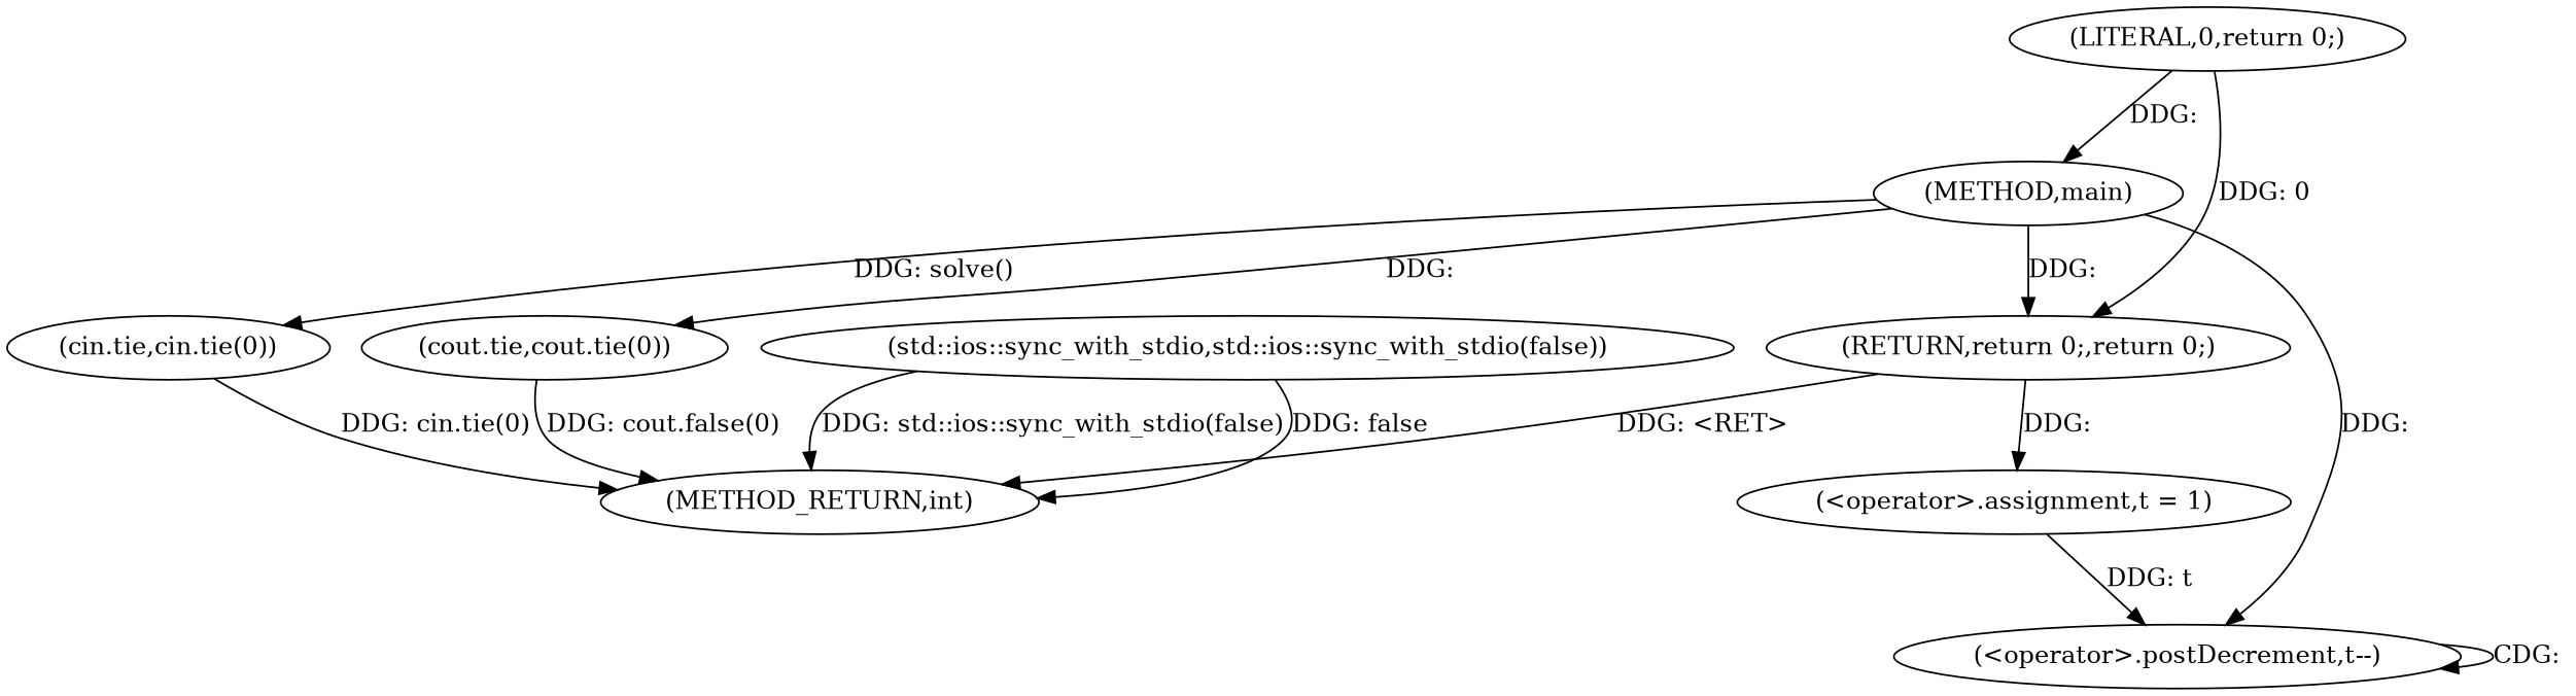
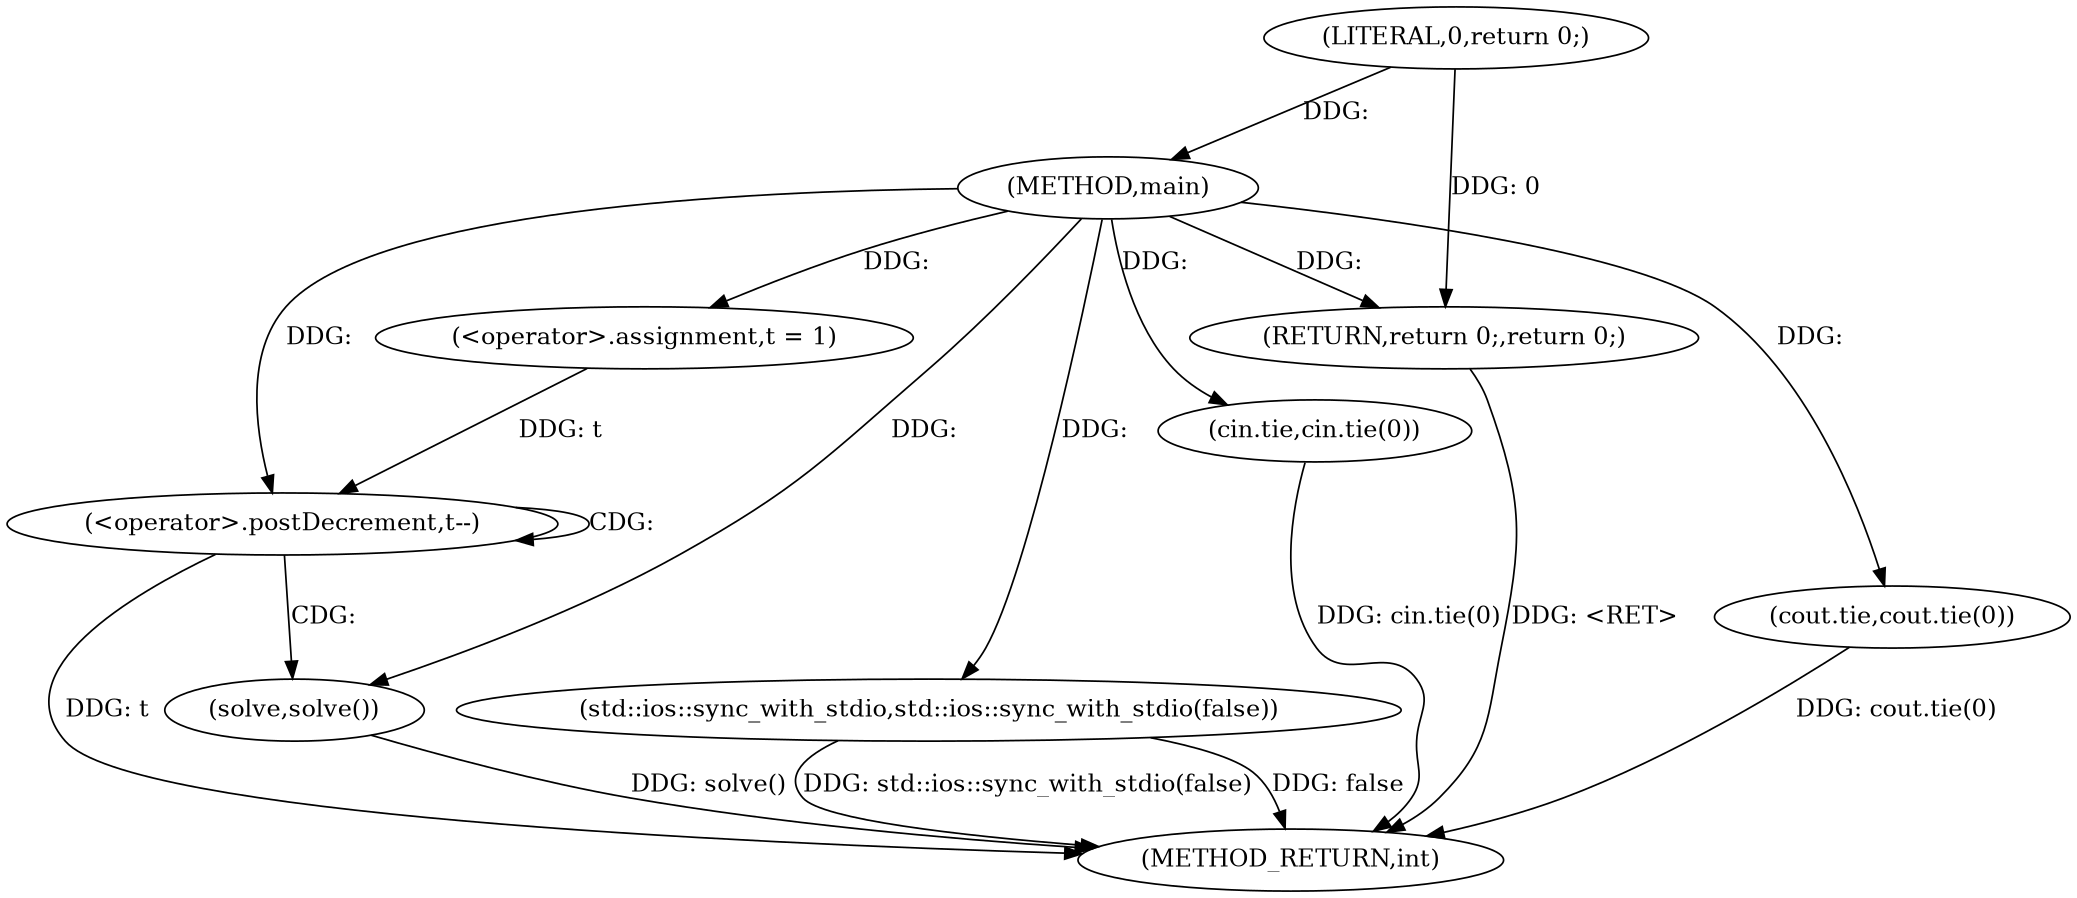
  digraph {
    n1 [label="(METHOD,main)"]
    n2 [label="(std::ios::sync_with_stdio,std::ios::sync_with_stdio(false))"]
    n3 [label="(cin.tie,cin.tie(0))"]
    n4 [label="(cout.tie,cout.tie(0))"]
    n5 [label="(<operator>.assignment,t = 1)"]
    n6 [label="(RETURN,return 0;,return 0;)"]
    n7 [label="(<operator>.postDecrement,t--)"]
+   n8 [label="(solve,solve())"]
    n9 [label="(METHOD_RETURN,int)"]
    n10 [label="(LITERAL,0,return 0;)"]
-   n1 -> n3 [label="DDG: solve()"]
+   n1 -> n2 [label="DDG: "]
+   n1 -> n3 [label="DDG: "]
    n1 -> n4 [label="DDG: "]
-   n6 -> n5 [label="DDG: "]
+   n1 -> n5 [label="DDG: "]
    n1 -> n6 [label="DDG: "]
    n1 -> n7 [label="DDG: "]
+   n1 -> n8 [label="DDG: "]
    n2 -> n9 [label="DDG: std::ios::sync_with_stdio(false)"]
    n2 -> n9 [label="DDG: false"]
    n3 -> n9 [label="DDG: cin.tie(0)"]
-   n4 -> n9 [label="DDG: cout.false(0)"]
+   n4 -> n9 [label="DDG: cout.tie(0)"]
    n5 -> n7 [label="DDG: t"]
    n6 -> n9 [label="DDG: <RET>"]
    n7 -> n7 [label="CDG: "]
+   n7 -> n8 [label="CDG: "]
+   n7 -> n9 [label="DDG: t"]
+   n8 -> n9 [label="DDG: solve()"]
    n10 -> n1 [label="DDG: "]
    n10 -> n6 [label="DDG: 0"]
  }
